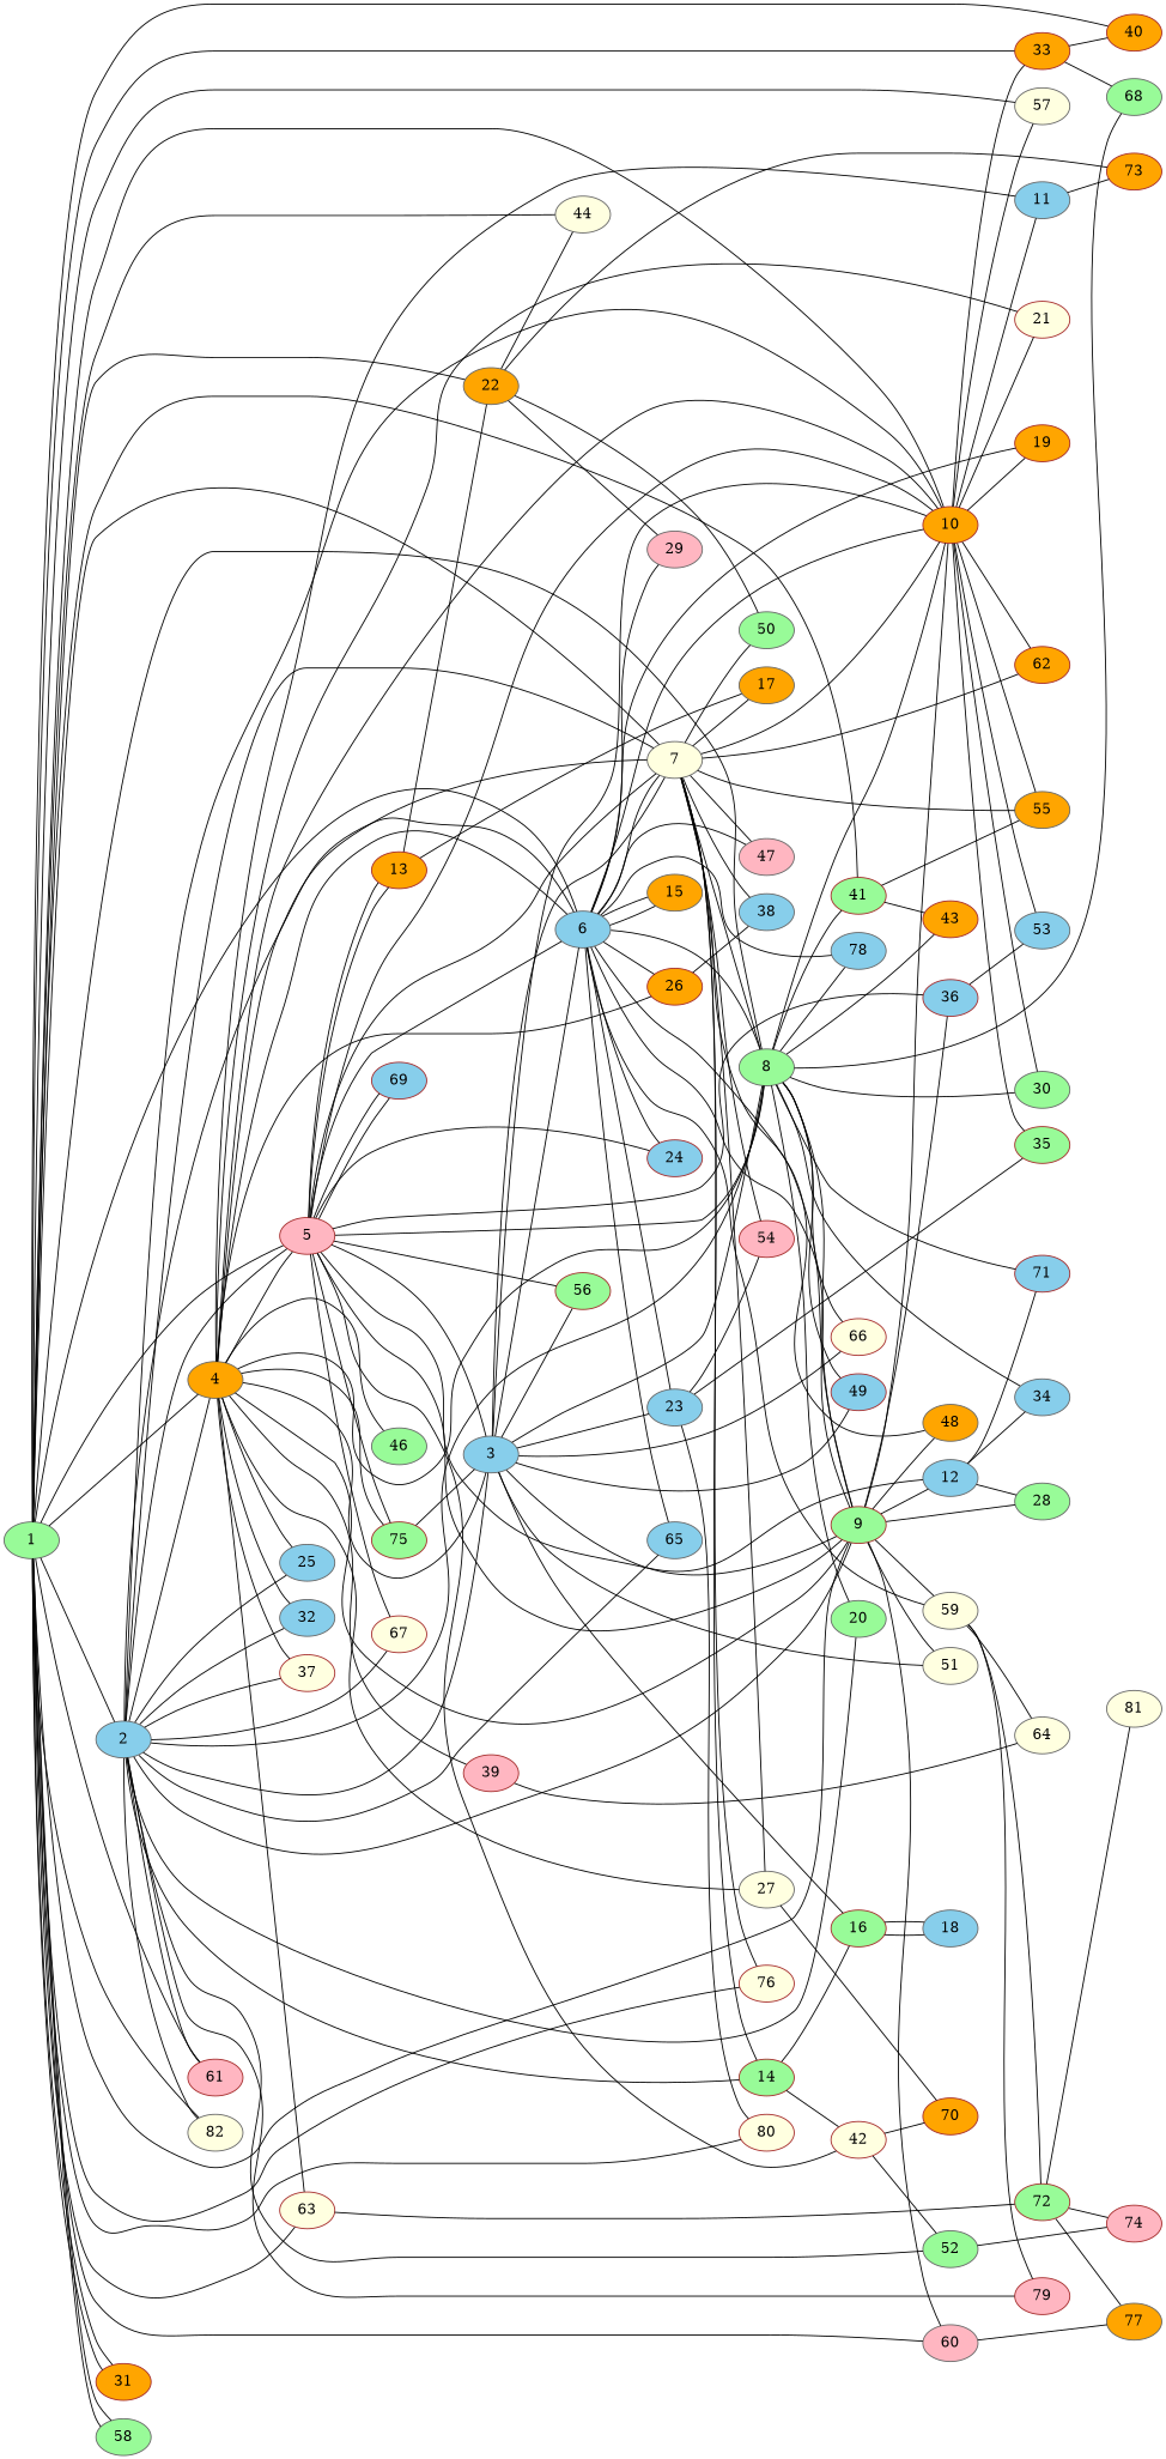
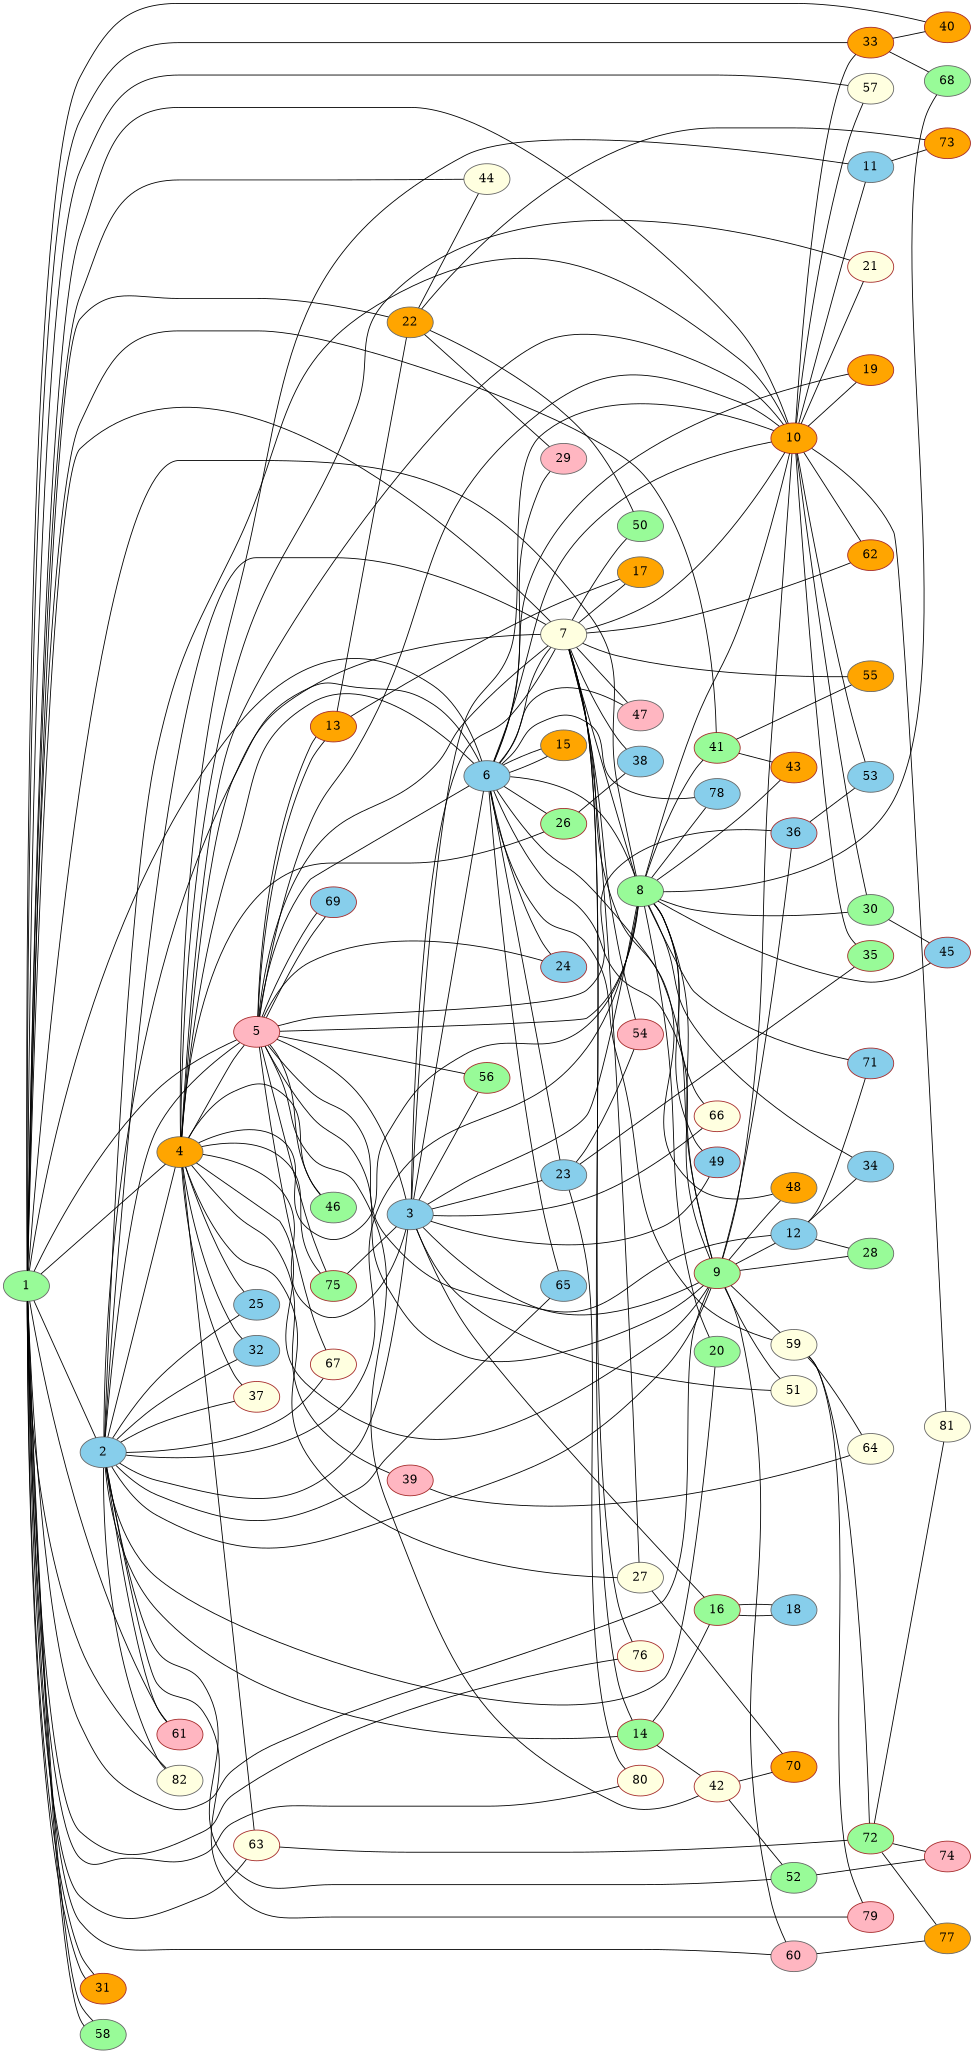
  graph {
    fontname="DejaVu Serif"
    rankdir=LR
    node [color=gray40 fillcolor=skyblue fontname="DejaVu Serif" style=filled]
    edge [fontname="DejaVu Serif"]
    1 [fillcolor=palegreen]
    2
    4 [fillcolor=orange]
    5 [color=brown fillcolor=lightpink]
    6
    7 [fillcolor=lightyellow]
    8 [fillcolor=palegreen]
    9 [color=brown fillcolor=palegreen]
    10 [color=brown fillcolor=orange]
    22 [fillcolor=orange]
    31 [color=brown fillcolor=orange]
    33 [color=brown fillcolor=orange]
    40 [color=brown fillcolor=orange]
    41 [color=brown fillcolor=palegreen]
    44 [fillcolor=lightyellow]
    57 [fillcolor=lightyellow]
    58 [fillcolor=palegreen]
    60 [fillcolor=lightpink]
    61 [color=brown fillcolor=lightpink]
    63 [color=brown fillcolor=lightyellow]
    76 [color=brown fillcolor=lightyellow]
    80 [color=brown fillcolor=lightyellow]
    82 [fillcolor=lightyellow]
    3
    14 [color=brown fillcolor=palegreen]
    20 [fillcolor=palegreen]
    25
    32
    37 [color=brown fillcolor=lightyellow]
    52 [fillcolor=palegreen]
    65
    67 [color=brown fillcolor=lightyellow]
    79 [color=brown fillcolor=lightpink]
    16 [color=brown fillcolor=palegreen]
    23
    49 [color=brown]
    51 [fillcolor=lightyellow]
    56 [color=brown fillcolor=palegreen]
    66 [color=brown fillcolor=lightyellow]
    11
    21 [color=brown fillcolor=lightyellow]
-   26 [color=brown fillcolor=orange]
+   26 [color=brown fillcolor=palegreen]
    27 [fillcolor=lightyellow]
    39 [color=brown fillcolor=lightpink]
    46 [fillcolor=palegreen]
    75 [color=brown fillcolor=palegreen]
    12
    13 [color=brown fillcolor=orange]
    24 [color=brown]
    36 [color=brown]
    42 [color=brown fillcolor=lightyellow]
    69 [color=brown]
    15 [fillcolor=orange]
    19 [color=brown fillcolor=orange]
    29 [fillcolor=lightpink]
    47 [fillcolor=lightpink]
    48 [fillcolor=orange]
    59 [fillcolor=lightyellow]
    78
    17 [fillcolor=orange]
    38
    50 [fillcolor=palegreen]
    54 [color=brown fillcolor=lightpink]
    55 [fillcolor=orange]
    62 [color=brown fillcolor=orange]
    30 [fillcolor=palegreen]
    34
    43 [color=brown fillcolor=orange]
+   45 [color=brown]
    68 [fillcolor=palegreen]
    71 [color=brown]
    28 [fillcolor=palegreen]
    35 [color=brown fillcolor=palegreen]
    53
    81 [fillcolor=lightyellow]
    73 [color=brown fillcolor=orange]
    77 [fillcolor=orange]
    72 [color=brown fillcolor=palegreen]
    74 [color=brown fillcolor=lightpink]
    18
    70 [color=brown fillcolor=orange]
    64 [fillcolor=lightyellow]
    1 -- 2
    1 -- 4
    1 -- 5
    1 -- 6
    1 -- 7
    1 -- 8
    1 -- 9
    1 -- 10
    1 -- 22
    1 -- 31
    1 -- 31
    1 -- 33
    1 -- 40
    1 -- 41
    1 -- 44
    1 -- 57
    1 -- 58
    1 -- 58
    1 -- 60
    1 -- 61
    1 -- 63
    1 -- 76
    1 -- 80
    1 -- 82
    2 -- 4
    2 -- 5
    2 -- 6
    2 -- 7
    2 -- 8
    2 -- 9
    2 -- 10
    2 -- 61
    2 -- 82
    2 -- 3
    2 -- 14
    2 -- 20
    2 -- 25
    2 -- 32
    2 -- 37
    2 -- 52
    2 -- 65
    2 -- 67
    2 -- 79
    4 -- 5
    4 -- 6
    4 -- 7
    4 -- 8
    4 -- 9
    4 -- 10
    4 -- 63
    4 -- 25
    4 -- 32
    4 -- 37
    4 -- 11
    4 -- 21
    4 -- 26
    4 -- 27
    4 -- 39
    4 -- 46
    4 -- 75
    5 -- 6
    5 -- 7
    5 -- 8
    5 -- 9
    5 -- 10
    5 -- 67
    5 -- 56
+   5 -- 46
    5 -- 75
    5 -- 12
    5 -- 13
    5 -- 13
    5 -- 24
    5 -- 36
    5 -- 42
    5 -- 69
    5 -- 69
    6 -- 7
    6 -- 8
    6 -- 9
    6 -- 10
    6 -- 65
    6 -- 23
    6 -- 26
    6 -- 24
    6 -- 15
    6 -- 15
    6 -- 19
    6 -- 29
    6 -- 47
    6 -- 48
    6 -- 59
    6 -- 78
    7 -- 8
    7 -- 9
    7 -- 10
    7 -- 76
    7 -- 14
    7 -- 27
    7 -- 47
    7 -- 17
    7 -- 38
    7 -- 50
    7 -- 54
    7 -- 55
    7 -- 62
    8 -- 9
    8 -- 10
    8 -- 41
    8 -- 20
    8 -- 49
    8 -- 66
    8 -- 78
    8 -- 30
    8 -- 34
    8 -- 43
+   8 -- 45
    8 -- 68
    8 -- 71
    9 -- 10
    9 -- 60
    9 -- 51
    9 -- 12
    9 -- 36
    9 -- 48
    9 -- 59
    9 -- 28
    10 -- 33
    10 -- 57
    10 -- 11
    10 -- 21
    10 -- 19
    10 -- 62
    10 -- 30
    10 -- 35
    10 -- 53
-   10 -- 55
+   10 -- 81
    22 -- 44
    22 -- 29
    22 -- 50
    22 -- 73
    33 -- 40
    33 -- 68
    41 -- 55
    41 -- 43
    60 -- 77
    63 -- 72
    3 -- 4
    3 -- 5
    3 -- 6
    3 -- 7
    3 -- 8
    3 -- 9
    3 -- 10
    3 -- 16
    3 -- 23
    3 -- 49
    3 -- 51
    3 -- 56
    3 -- 66
    14 -- 16
    14 -- 42
    52 -- 74
    16 -- 18
    16 -- 18
    23 -- 80
    23 -- 54
    23 -- 35
    11 -- 73
    26 -- 38
    27 -- 70
    39 -- 64
    75 -- 3
    12 -- 34
    12 -- 71
    12 -- 28
    13 -- 22
    13 -- 17
    36 -- 53
    42 -- 52
    42 -- 70
    59 -- 79
    59 -- 72
    59 -- 64
+   30 -- 45
    72 -- 81
    72 -- 77
    72 -- 74
  }
